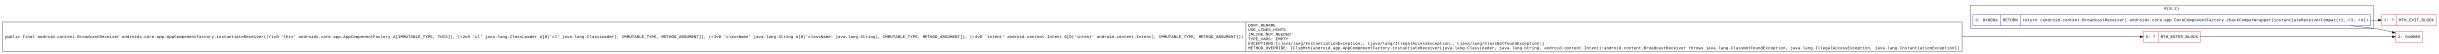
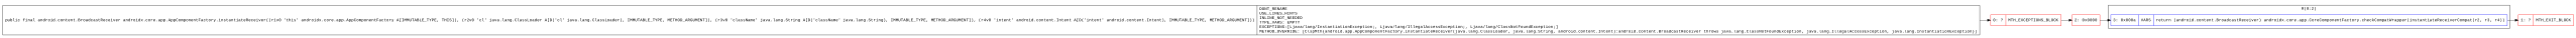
  digraph {
    fontname="Liberation Mono"
    rankdir=LR
    node [color=red fontname="Liberation Mono" shape=record]
    edge [fontname="Liberation Mono"]
-   n1 [color=blue label="{3\:\ 0x000a|RETURN\l|return (android.content.BroadcastReceiver) androidx.core.app.CoreComponentFactory.checkCompatWrapper(instantiateReceiverCompat(r2, r3, r4))\l}"]
+   n1 [color=blue label="{3\:\ 0x000a|VARS\l|return (android.content.BroadcastReceiver) androidx.core.app.CoreComponentFactory.checkCompatWrapper(instantiateReceiverCompat(r2, r3, r4))\l}"]
    n2 [label="{1\:\ ?|MTH_EXIT_BLOCK\l}"]
-   n3 [label="{0\:\ ?|MTH_ENTER_BLOCK\l}"]
+   n3 [label="{0\:\ ?|MTH_EXCEPTIONS_BLOCK\l}"]
    n4 [label="{2\:\ 0x0000}"]
    n5 [label="{public final android.content.BroadcastReceiver androidx.core.app.AppComponentFactory.instantiateReceiver((r1v0 'this' androidx.core.app.AppComponentFactory A[IMMUTABLE_TYPE, THIS]), (r2v0 'cl' java.lang.ClassLoader A[D('cl' java.lang.ClassLoader), IMMUTABLE_TYPE, METHOD_ARGUMENT]), (r3v0 'className' java.lang.String A[D('className' java.lang.String), IMMUTABLE_TYPE, METHOD_ARGUMENT]), (r4v0 'intent' android.content.Intent A[D('intent' android.content.Intent), IMMUTABLE_TYPE, METHOD_ARGUMENT]))  | DONT_RENAME\lUSE_LINES_HINTS\lINLINE_NOT_NEEDED\lTYPE_VARS: EMPTY\lEXCEPTIONS:[Ljava\/lang\/InstantiationException;, Ljava\/lang\/IllegalAccessException;, Ljava\/lang\/ClassNotFoundException;]\lMETHOD_OVERRIDE: [ClspMth\{android.app.AppComponentFactory.instantiateReceiver(java.lang.ClassLoader, java.lang.String, android.content.Intent):android.content.BroadcastReceiver throws java.lang.ClassNotFoundException, java.lang.IllegalAccessException, java.lang.InstantiationException\}]\l}" color=""]
    subgraph cluster_1 {
      label="R(8:2)"
      n1
    }
    n1 -> n2
    n3 -> n4
-   n1 -> n4
+   n4 -> n1
    n5 -> n3
  }
